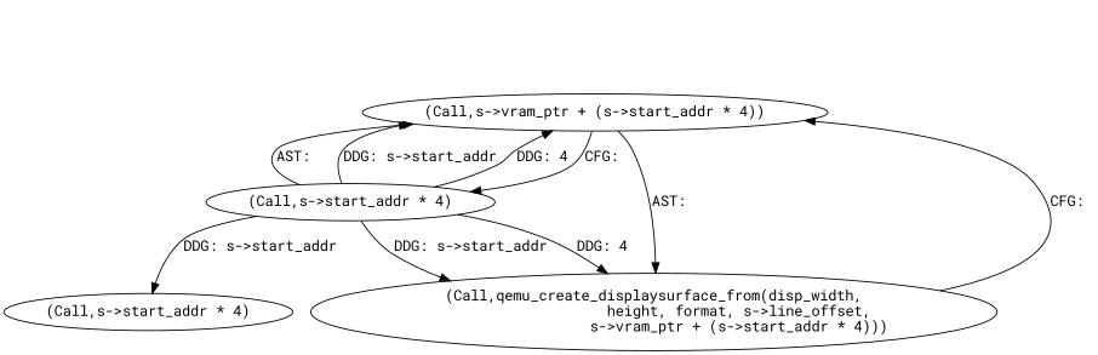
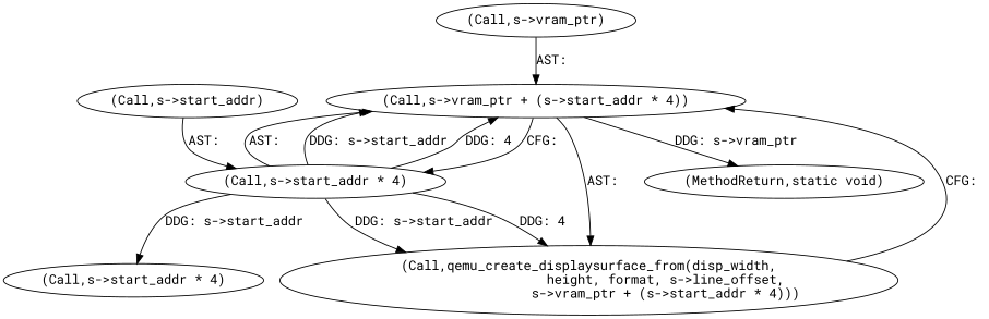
  digraph {
    fontname="Roboto Mono"
    node [fontname="Roboto Mono"]
    edge [fontname="Roboto Mono"]
    n1 [label="(Call,s->vram_ptr + (s->start_addr * 4))"]
    n2 [label="(Call,s->start_addr * 4)"]
    n3 [label="(Call,qemu_create_displaysurface_from(disp_width,\n                    height, format, s->line_offset,\n                    s->vram_ptr + (s->start_addr * 4)))"]
+   n4 [label="(MethodReturn,static void)"]
    n5 [label="(Call,s->start_addr * 4)"]
+   n6 [label="(Call,s->start_addr)"]
+   n7 [label="(Call,s->vram_ptr)"]
    n1 -> n2 [label="CFG: "]
    n1 -> n3 [label="AST: "]
+   n1 -> n4 [label="DDG: s->vram_ptr"]
    n2 -> n1 [label="AST: "]
    n2 -> n1 [label="DDG: s->start_addr"]
    n2 -> n1 [label="DDG: 4"]
    n2 -> n3 [label="DDG: s->start_addr"]
    n2 -> n3 [label="DDG: 4"]
    n2 -> n5 [label="DDG: s->start_addr"]
    n3 -> n1 [label="CFG: "]
+   n6 -> n2 [label="AST: "]
+   n7 -> n1 [label="AST: "]
  }
